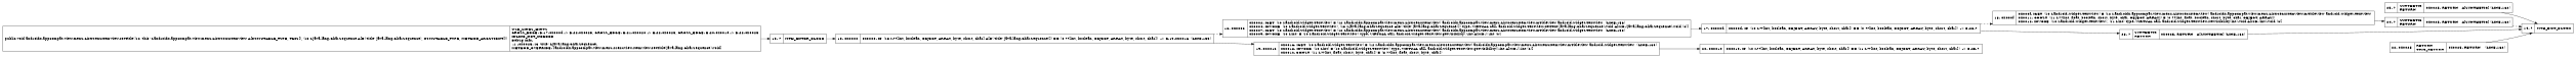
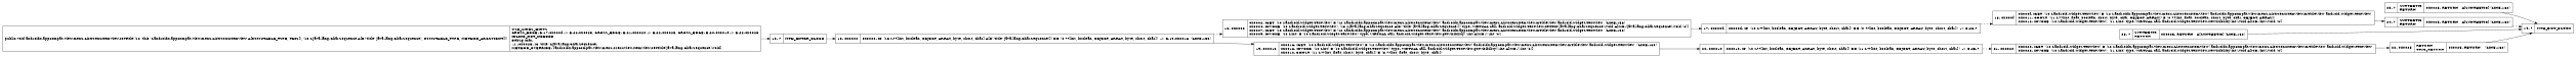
  digraph {
    rankdir=LR
    node [shape=record]
    n1 [label="{13\:\ ?|MTH_ENTER_BLOCK\l}"]
    n2 [label="{15\:\ 0x0000|0x0000: IF  (r3 I:??[int, boolean, OBJECT, ARRAY, byte, short, char] A[D('title' java.lang.CharSequence)]) == (0 ??[int, boolean, OBJECT, ARRAY, byte, short, char])  \-\> B:19:0x0016  (LINE:155)\l}"]
    n3 [label="{16\:\ 0x0002|0x0002: IGET  (r0 I:android.widget.TextView) = (r2 I:androidx.appcompat.view.menu.ListMenuItemView) androidx.appcompat.view.menu.ListMenuItemView.mTitleView android.widget.TextView  (LINE:156)\l0x0004: INVOKE  (r0 I:android.widget.TextView), (r3 I:java.lang.CharSequence A[D('title' java.lang.CharSequence)]) type: VIRTUAL call: android.widget.TextView.setText(java.lang.CharSequence):void A[MD:(java.lang.CharSequence):void (c)]\l0x0007: IGET  (r0 I:android.widget.TextView) = (r2 I:androidx.appcompat.view.menu.ListMenuItemView) androidx.appcompat.view.menu.ListMenuItemView.mTitleView android.widget.TextView  (LINE:158)\l0x0009: INVOKE  (r0 I:int) = (r0 I:android.widget.TextView) type: VIRTUAL call: android.widget.TextView.getVisibility():int A[MD:():int (c)]\l}"]
    n4 [label="{19\:\ 0x0016|0x0016: IGET  (r0 I:android.widget.TextView) = (r2 I:androidx.appcompat.view.menu.ListMenuItemView) androidx.appcompat.view.menu.ListMenuItemView.mTitleView android.widget.TextView  (LINE:160)\l0x0018: INVOKE  (r0 I:int) = (r0 I:android.widget.TextView) type: VIRTUAL call: android.widget.TextView.getVisibility():int A[MD:():int (c)]\l0x001c: CONST  (r1 I:??[int, float, short, byte, char]) = (8 ??[int, float, short, byte, char]) \l}"]
    n5 [label="{17\:\ 0x000d|0x000d: IF  (r0 I:??[int, boolean, OBJECT, ARRAY, byte, short, char]) == (0 ??[int, boolean, OBJECT, ARRAY, byte, short, char])  \-\> B:23:? \l}"]
    n6 [label="{20\:\ 0x001e|0x001e: IF  (r0 I:??[int, boolean, OBJECT, ARRAY, byte, short, char]) == (r1 I:??[int, boolean, OBJECT, ARRAY, byte, short, char])  \-\> B:25:? \l}"]
    n7 [label="{18\:\ 0x000f|0x000f: IGET  (r0 I:android.widget.TextView) = (r2 I:androidx.appcompat.view.menu.ListMenuItemView) androidx.appcompat.view.menu.ListMenuItemView.mTitleView android.widget.TextView \l0x0011: CONST  (r1 I:??[int, float, boolean, short, byte, char, OBJECT, ARRAY]) = (0 ??[int, float, boolean, short, byte, char, OBJECT, ARRAY]) \l0x0012: INVOKE  (r0 I:android.widget.TextView), (r1 I:int) type: VIRTUAL call: android.widget.TextView.setVisibility(int):void A[MD:(int):void (c)]\l}"]
    n8 [label="{23\:\ ?|SYNTHETIC\lRETURN\l|0x0025: RETURN   A[SYNTHETIC] (LINE:162)\l}"]
    n9 [label="{24\:\ ?|SYNTHETIC\lRETURN\l|0x0025: RETURN   A[SYNTHETIC] (LINE:162)\l}"]
    n10 [label="{14\:\ ?|MTH_EXIT_BLOCK\l}"]
+   n11 [label="{21\:\ 0x0020|0x0020: IGET  (r0 I:android.widget.TextView) = (r2 I:androidx.appcompat.view.menu.ListMenuItemView) androidx.appcompat.view.menu.ListMenuItemView.mTitleView android.widget.TextView \l0x0022: INVOKE  (r0 I:android.widget.TextView), (r1 I:int) type: VIRTUAL call: android.widget.TextView.setVisibility(int):void A[MD:(int):void (c)]\l}"]
    n12 [label="{22\:\ 0x0025|RETURN\lORIG_RETURN\l|0x0025: RETURN    (LINE:162)\l}"]
    n13 [label="{25\:\ ?|SYNTHETIC\lRETURN\l|0x0025: RETURN   A[SYNTHETIC] (LINE:162)\l}"]
    n14 [label="{public void androidx.appcompat.view.menu.ListMenuItemView.setTitle((r2 'this' I:androidx.appcompat.view.menu.ListMenuItemView A[IMMUTABLE_TYPE, THIS]), (r3 I:java.lang.CharSequence A[D('title' java.lang.CharSequence), IMMUTABLE_TYPE, METHOD_ARGUMENT]))  | USE_LINES_HINTS\lCROSS_EDGE: B:17:0x000d \-\> B:22:0x0025, CROSS_EDGE: B:21:0x0020 \-\> B:22:0x0025, CROSS_EDGE: B:20:0x001e \-\> B:22:0x0025\lINLINE_NOT_NEEDED\lDebug Info:\l  \-1 \-0x0025: r3 'title' Ljava\/lang\/CharSequence;\lMETHOD_OVERRIDE: [androidx.appcompat.view.menu.MenuView.ItemView.setTitle(java.lang.CharSequence):void]\l}"]
    n1 -> n2
    n2 -> n3 [style=dashed]
    n2 -> n4
    n3 -> n5
    n4 -> n6
    n5 -> n7 [style=dashed]
-   n5 -> n8
+   n6 -> n11 [style=dashed]
    n7 -> n9
    n8 -> n10
    n9 -> n10 [style=dashed]
+   n11 -> n12
    n12 -> n10
    n13 -> n10
    n14 -> n1
  }
